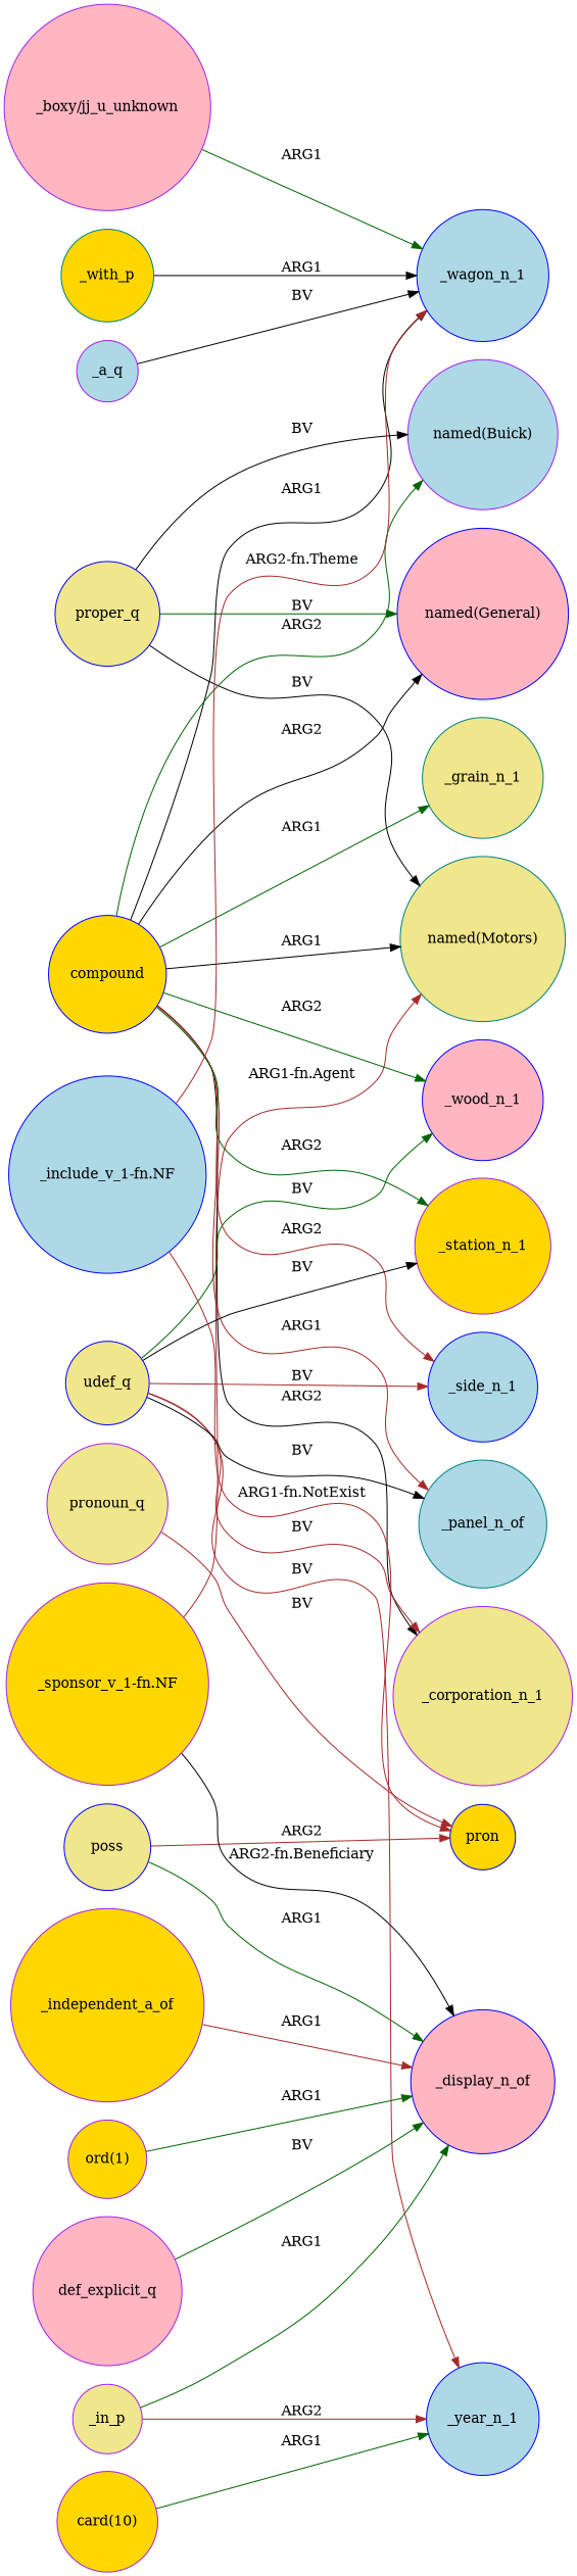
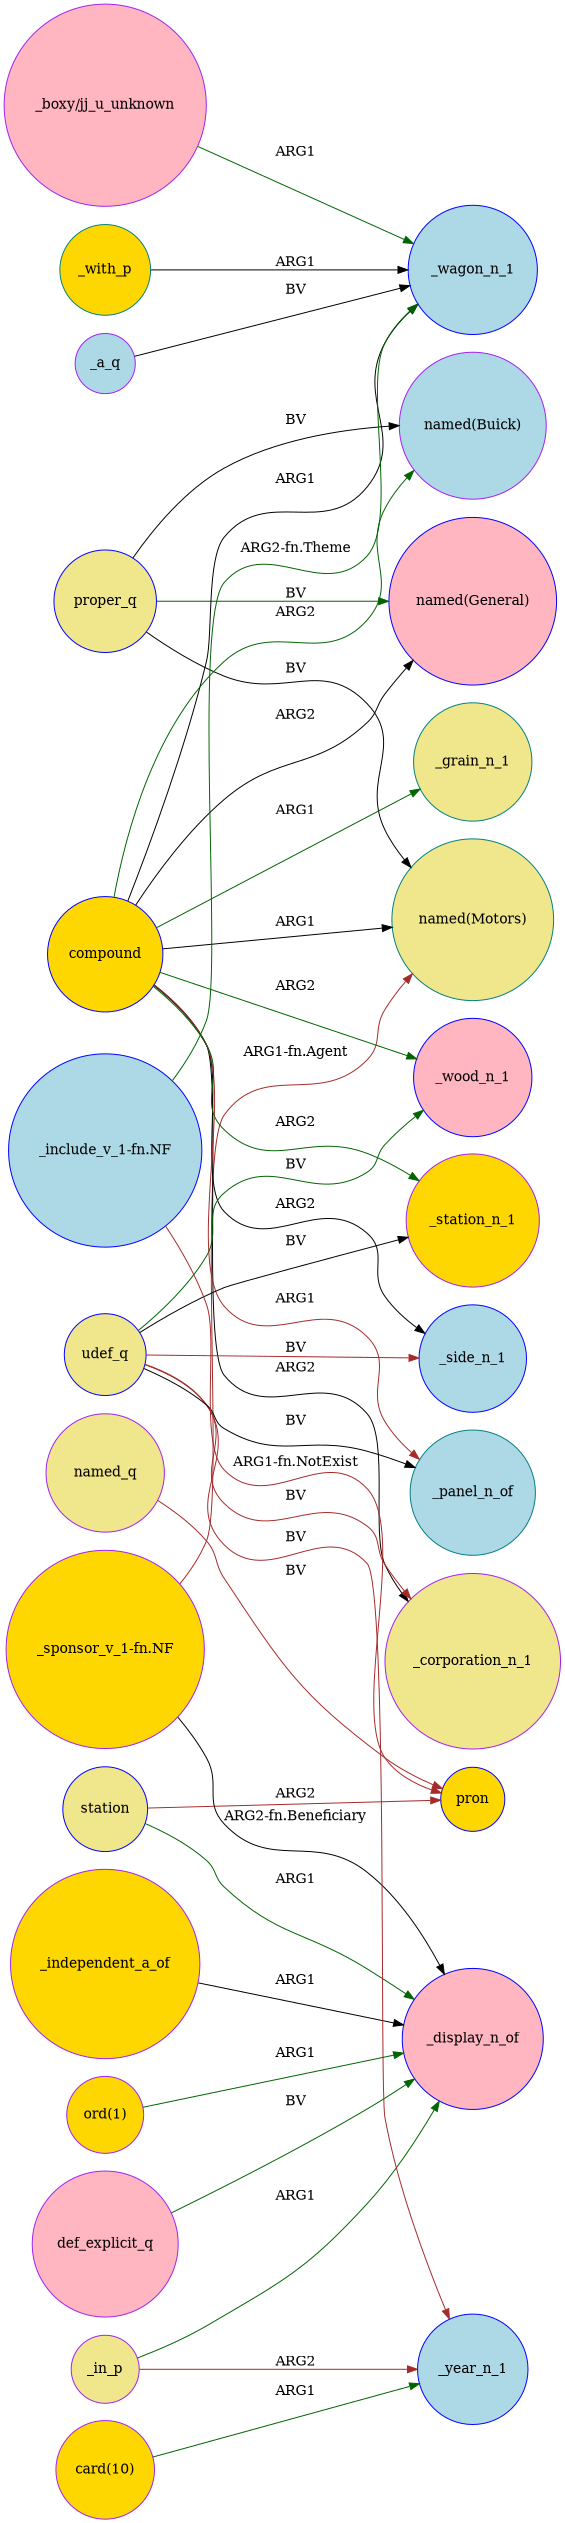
  digraph {
    rankdir=LR
    node [color=purple fillcolor=khaki shape=circle style=filled]
    edge [color=brown]
    _a_q [fillcolor=lightblue]
    _wagon_n_1 [color=blue fillcolor=lightblue]
    _year_n_1 [color=blue fillcolor=lightblue]
    _in_p
    _display_n_of [color=blue fillcolor=lightpink]
    _independent_a_of [fillcolor=gold]
-   poss [color=blue]
+   poss [color=blue label=station]
    pron [color=blue fillcolor=gold]
    proper_q [color=blue]
    "named(Motors)" [color=teal]
    "named(General)" [color=blue fillcolor=lightpink]
    "named(Buick)" [fillcolor=lightblue]
    "_sponsor_v_1-fn.NF" [fillcolor=gold]
    "_boxy/jj_u_unknown" [fillcolor=lightpink]
    compound [color=blue fillcolor=gold]
    _corporation_n_1
    _grain_n_1 [color=teal]
    _wood_n_1 [color=blue fillcolor=lightpink]
    _side_n_1 [color=blue fillcolor=lightblue]
    _panel_n_of [color=teal fillcolor=lightblue]
    _station_n_1 [fillcolor=gold]
    def_explicit_q [fillcolor=lightpink]
    udef_q [color=blue]
    "card(10)" [fillcolor=gold]
    "_include_v_1-fn.NF" [color=blue fillcolor=lightblue]
-   pronoun_q
+   pronoun_q [label=named_q]
    "ord(1)" [fillcolor=gold]
    _with_p [color=teal fillcolor=gold]
    _a_q -> _wagon_n_1 [color=black label=BV]
    _in_p -> _year_n_1 [label=ARG2]
    _in_p -> _display_n_of [color=darkgreen label=ARG1]
-   _independent_a_of -> _display_n_of [label=ARG1]
+   _independent_a_of -> _display_n_of [color=black label=ARG1]
    poss -> _display_n_of [color=darkgreen label=ARG1]
    poss -> pron [label=ARG2]
    proper_q -> "named(Motors)" [color=black label=BV]
    proper_q -> "named(General)" [color=darkgreen label=BV]
    proper_q -> "named(Buick)" [color=black label=BV]
    "_sponsor_v_1-fn.NF" -> _display_n_of [color=black label="ARG2-fn.Beneficiary"]
    "_sponsor_v_1-fn.NF" -> "named(Motors)" [label="ARG1-fn.Agent"]
    "_boxy/jj_u_unknown" -> _wagon_n_1 [color=darkgreen label=ARG1]
    compound -> _wagon_n_1 [color=black label=ARG1]
    compound -> "named(Motors)" [color=black label=ARG1]
    compound -> "named(General)" [color=black label=ARG2]
    compound -> "named(Buick)" [color=darkgreen label=ARG2]
    compound -> _corporation_n_1 [color=black label=ARG2]
    compound -> _grain_n_1 [color=darkgreen label=ARG1]
    compound -> _wood_n_1 [color=darkgreen label=ARG2]
-   compound -> _side_n_1 [label=ARG2]
+   compound -> _side_n_1 [color=black label=ARG2]
    compound -> _panel_n_of [label=ARG1]
    compound -> _station_n_1 [color=darkgreen label=ARG2]
    def_explicit_q -> _display_n_of [color=darkgreen label=BV]
    udef_q -> _year_n_1 [label=BV]
    udef_q -> _corporation_n_1 [label=BV]
    udef_q -> _wood_n_1 [color=darkgreen label=BV]
    udef_q -> _side_n_1 [label=BV]
    udef_q -> _panel_n_of [color=black label=BV]
    udef_q -> _station_n_1 [color=black label=BV]
    "card(10)" -> _year_n_1 [color=darkgreen label=ARG1]
-   "_include_v_1-fn.NF" -> _wagon_n_1 [label="ARG2-fn.Theme"]
+   "_include_v_1-fn.NF" -> _wagon_n_1 [color=darkgreen label="ARG2-fn.Theme"]
    "_include_v_1-fn.NF" -> pron [label="ARG1-fn.NotExist"]
    pronoun_q -> pron [label=BV]
    "ord(1)" -> _display_n_of [color=darkgreen label=ARG1]
    _with_p -> _wagon_n_1 [color=black label=ARG1]
  }
